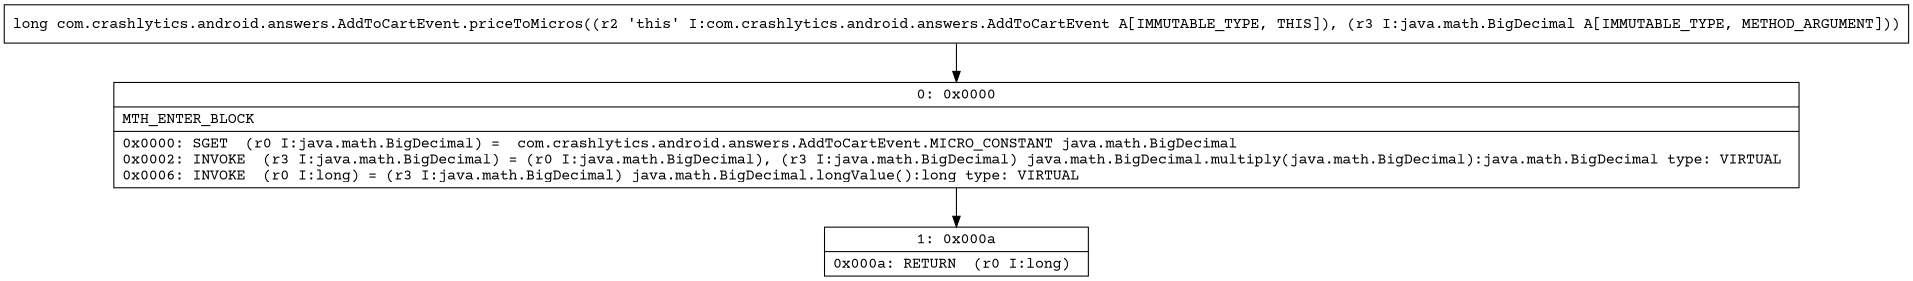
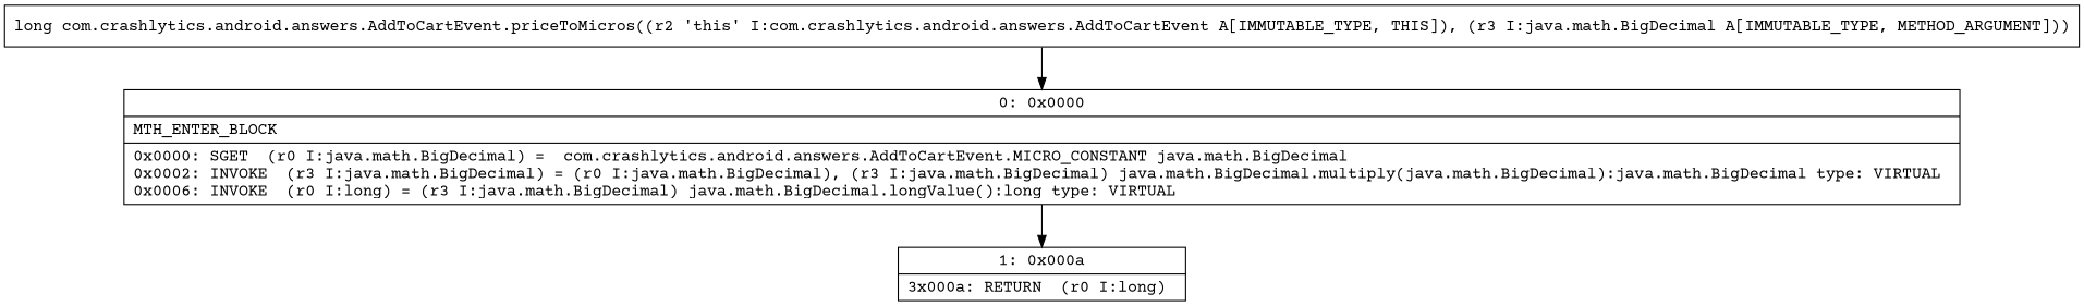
  digraph {
    fontname="Courier Prime"
    node [shape=record fontname="Courier Prime"]
    edge [fontname="Courier Prime"]
    n1 [label="{0\:\ 0x0000|MTH_ENTER_BLOCK\l|0x0000: SGET  (r0 I:java.math.BigDecimal) =  com.crashlytics.android.answers.AddToCartEvent.MICRO_CONSTANT java.math.BigDecimal \l0x0002: INVOKE  (r3 I:java.math.BigDecimal) = (r0 I:java.math.BigDecimal), (r3 I:java.math.BigDecimal) java.math.BigDecimal.multiply(java.math.BigDecimal):java.math.BigDecimal type: VIRTUAL \l0x0006: INVOKE  (r0 I:long) = (r3 I:java.math.BigDecimal) java.math.BigDecimal.longValue():long type: VIRTUAL \l}"]
-   n2 [label="{1\:\ 0x000a|0x000a: RETURN  (r0 I:long) \l}"]
+   n2 [label="{1\:\ 0x000a|3x000a: RETURN  (r0 I:long) \l}"]
    n3 [label="{long com.crashlytics.android.answers.AddToCartEvent.priceToMicros((r2 'this' I:com.crashlytics.android.answers.AddToCartEvent A[IMMUTABLE_TYPE, THIS]), (r3 I:java.math.BigDecimal A[IMMUTABLE_TYPE, METHOD_ARGUMENT])) }"]
    n1 -> n2
    n3 -> n1
  }
